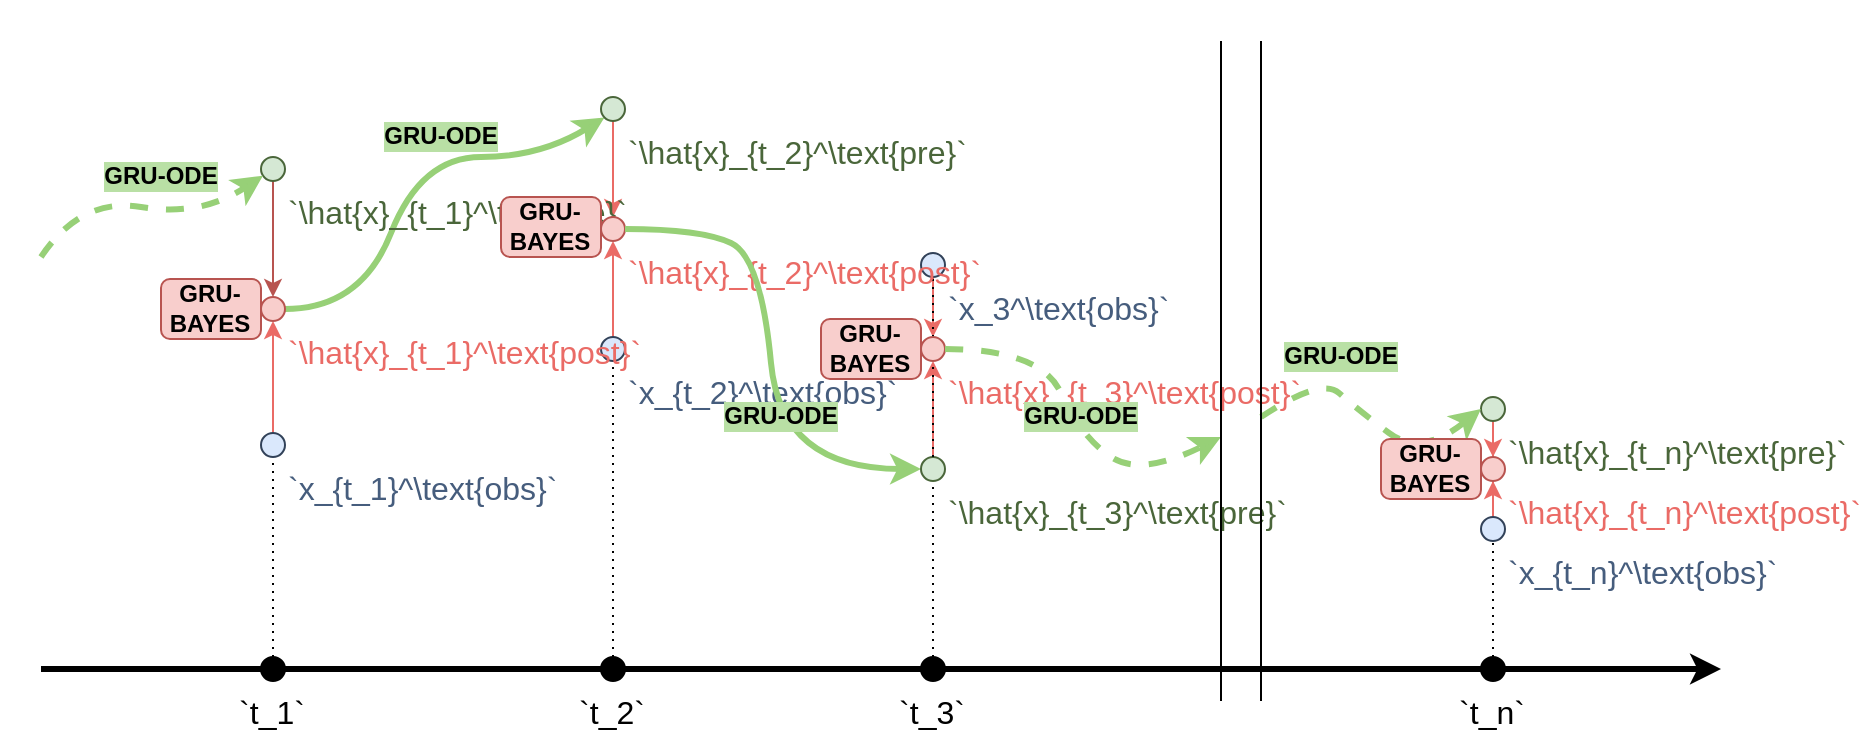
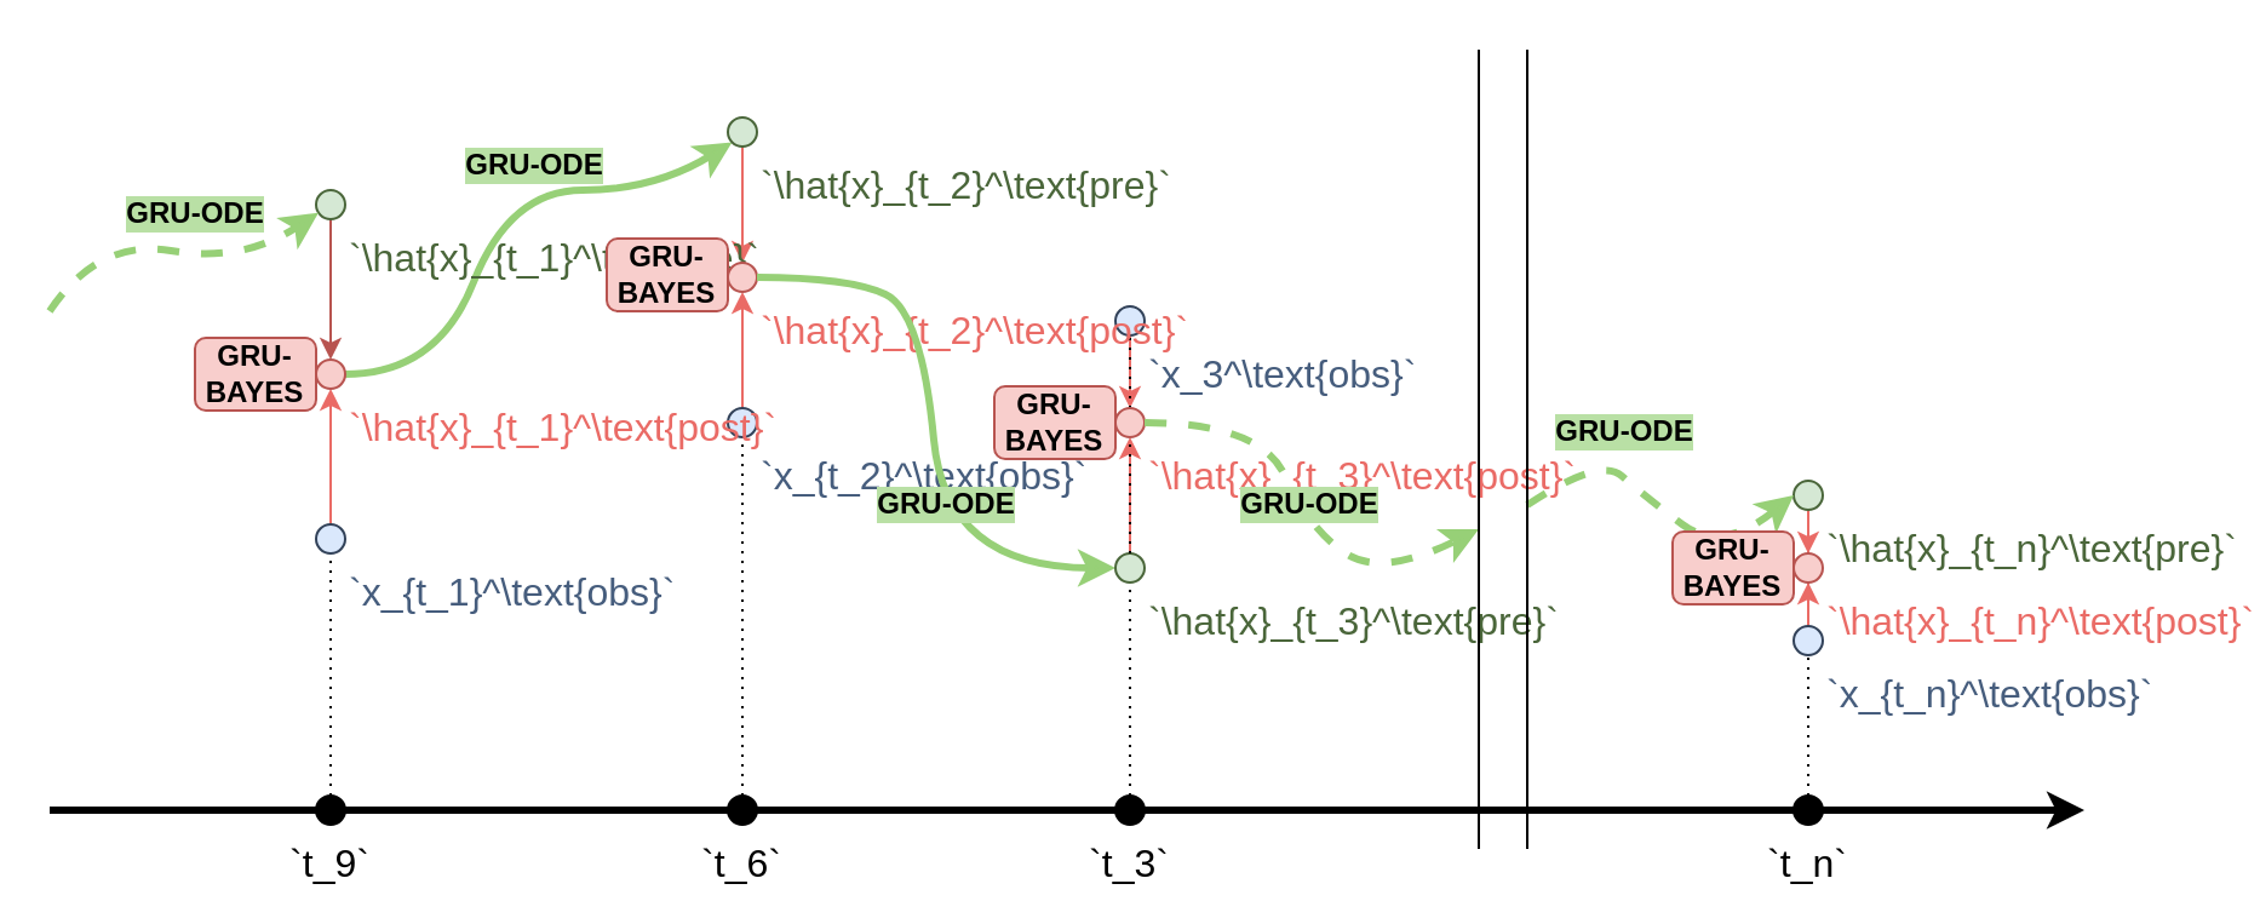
  <mxCell id="0" />
  <mxCell id="1" parent="0" />
  <mxCell id="2" style="edgeStyle=orthogonalEdgeStyle;rounded=0;orthogonalLoop=1;jettySize=auto;html=1;entryX=0.5;entryY=1;entryDx=0;entryDy=0;labelBackgroundColor=#97D077;fontSize=16;fontColor=#EA6B66;strokeColor=#EA6B66;strokeWidth=1;" edge="1" parent="1" source="3" target="21"><mxGeometry relative="1" as="geometry"><mxPoint x="136" y="148" as="targetPoint" /></mxGeometry></mxCell>
  <mxCell id="3" value="&lt;font style=&quot;font-size: 16px;&quot;&gt;`x_{t_1}^\text{obs}`&lt;/font&gt;" style="ellipse;whiteSpace=wrap;html=1;aspect=fixed;fontSize=16;labelBackgroundColor=default;fillColor=#dae8fc;labelPosition=right;verticalLabelPosition=bottom;align=left;verticalAlign=top;horizontal=1;spacingBottom=0;strokeColor=#324259;fontColor=#465D7D;" vertex="1" parent="1"><mxGeometry x="130" y="216" width="12" height="12" as="geometry" /></mxCell>
- <mxCell id="4" value="`t_1`" style="ellipse;whiteSpace=wrap;html=1;aspect=fixed;fontSize=16;labelBackgroundColor=none;fillColor=#000000;labelPosition=center;verticalLabelPosition=bottom;align=center;verticalAlign=top;horizontal=1;spacingBottom=0;" vertex="1" parent="1"><mxGeometry x="130" y="328" width="12" height="12" as="geometry" /></mxCell>
+ <mxCell id="4" value="`t_9`" style="ellipse;whiteSpace=wrap;html=1;aspect=fixed;fontSize=16;labelBackgroundColor=none;fillColor=#000000;labelPosition=center;verticalLabelPosition=bottom;align=center;verticalAlign=top;horizontal=1;spacingBottom=0;" vertex="1" parent="1"><mxGeometry x="130" y="328" width="12" height="12" as="geometry" /></mxCell>
  <mxCell id="5" value="" style="endArrow=classic;html=1;rounded=0;fontSize=16;strokeWidth=3;" edge="1" parent="1"><mxGeometry width="50" height="50" relative="1" as="geometry"><mxPoint x="20" y="334" as="sourcePoint" /><mxPoint x="860" y="334" as="targetPoint" /></mxGeometry></mxCell>
  <mxCell id="6" style="edgeStyle=orthogonalEdgeStyle;rounded=0;orthogonalLoop=1;jettySize=auto;html=1;entryX=0.5;entryY=1;entryDx=0;entryDy=0;labelBackgroundColor=#EA6B66;fontSize=16;fontColor=#EA6B66;strokeColor=#EA6B66;strokeWidth=1;" edge="1" parent="1" source="7" target="22"><mxGeometry relative="1" as="geometry" /></mxCell>
  <mxCell id="7" value="&lt;font style=&quot;font-size: 16px;&quot;&gt;`x_{t_2}^\text{obs}`&lt;/font&gt;" style="ellipse;whiteSpace=wrap;html=1;aspect=fixed;fontSize=16;labelBackgroundColor=none;fillColor=#dae8fc;labelPosition=right;verticalLabelPosition=bottom;align=left;verticalAlign=top;horizontal=1;spacingBottom=0;strokeColor=#324259;fontColor=#465D7D;" vertex="1" parent="1"><mxGeometry x="300" y="168" width="12" height="12" as="geometry" /></mxCell>
- <mxCell id="8" value="`t_2`" style="ellipse;whiteSpace=wrap;html=1;aspect=fixed;fontSize=16;labelBackgroundColor=none;fillColor=#000000;labelPosition=center;verticalLabelPosition=bottom;align=center;verticalAlign=top;horizontal=1;spacingBottom=0;" vertex="1" parent="1"><mxGeometry x="300" y="328" width="12" height="12" as="geometry" /></mxCell>
+ <mxCell id="8" value="`t_6`" style="ellipse;whiteSpace=wrap;html=1;aspect=fixed;fontSize=16;labelBackgroundColor=none;fillColor=#000000;labelPosition=center;verticalLabelPosition=bottom;align=center;verticalAlign=top;horizontal=1;spacingBottom=0;" vertex="1" parent="1"><mxGeometry x="300" y="328" width="12" height="12" as="geometry" /></mxCell>
  <mxCell id="9" style="edgeStyle=orthogonalEdgeStyle;rounded=0;orthogonalLoop=1;jettySize=auto;html=1;entryX=0.5;entryY=0;entryDx=0;entryDy=0;labelBackgroundColor=#B9E0A5;fontSize=16;fontColor=#97D077;strokeColor=#EA6B66;strokeWidth=1;" edge="1" parent="1" source="10" target="27"><mxGeometry relative="1" as="geometry" /></mxCell>
  <mxCell id="10" value="&lt;font style=&quot;font-size: 16px;&quot;&gt;`x_3^\text{obs}`&lt;/font&gt;" style="ellipse;whiteSpace=wrap;html=1;aspect=fixed;fontSize=16;labelBackgroundColor=none;fillColor=#dae8fc;labelPosition=right;verticalLabelPosition=bottom;align=left;verticalAlign=top;horizontal=1;spacingBottom=0;strokeColor=#324259;fontColor=#465D7D;" vertex="1" parent="1"><mxGeometry x="460" y="126" width="12" height="12" as="geometry" /></mxCell>
  <mxCell id="11" value="`t_3`" style="ellipse;whiteSpace=wrap;html=1;aspect=fixed;fontSize=16;labelBackgroundColor=none;fillColor=#000000;labelPosition=center;verticalLabelPosition=bottom;align=center;verticalAlign=top;horizontal=1;spacingBottom=0;" vertex="1" parent="1"><mxGeometry x="460" y="328" width="12" height="12" as="geometry" /></mxCell>
  <mxCell id="12" value="&lt;font style=&quot;font-size: 12px;&quot;&gt;GRU-ODE&lt;/font&gt;" style="curved=1;endArrow=classic;html=1;rounded=0;fontSize=12;strokeWidth=3;exitX=1;exitY=0.5;exitDx=0;exitDy=0;strokeColor=#97D077;labelBackgroundColor=#B9E0A5;labelPosition=center;verticalLabelPosition=middle;align=center;verticalAlign=middle;fontColor=#000000;entryX=0;entryY=1;entryDx=0;entryDy=0;fontStyle=1" edge="1" parent="1" source="21" target="14"><mxGeometry x="0.195" y="10" width="50" height="50" relative="1" as="geometry"><mxPoint x="161" y="133" as="sourcePoint" /><mxPoint x="270" y="64" as="targetPoint" /><Array as="points"><mxPoint x="180" y="154" /><mxPoint x="210" y="78" /><mxPoint x="270" y="78" /></Array><mxPoint as="offset" /></mxGeometry></mxCell>
  <mxCell id="13" style="edgeStyle=orthogonalEdgeStyle;rounded=0;orthogonalLoop=1;jettySize=auto;html=1;entryX=0.5;entryY=0;entryDx=0;entryDy=0;labelBackgroundColor=#EA6B66;fontSize=16;fontColor=#EA6B66;strokeColor=#EA6B66;strokeWidth=1;" edge="1" parent="1" source="14" target="22"><mxGeometry relative="1" as="geometry" /></mxCell>
  <mxCell id="14" value="&lt;font style=&quot;font-size: 16px&quot;&gt;`\hat{x}_{t_2}^\text{pre}`&lt;/font&gt;" style="ellipse;whiteSpace=wrap;html=1;aspect=fixed;fontSize=16;labelBackgroundColor=none;fillColor=#d5e8d4;labelPosition=right;verticalLabelPosition=bottom;align=left;verticalAlign=top;horizontal=1;spacingBottom=0;strokeColor=#4A663A;fontColor=#4A663A;" vertex="1" parent="1"><mxGeometry x="300" y="48" width="12" height="12" as="geometry" /></mxCell>
  <mxCell id="15" style="edgeStyle=orthogonalEdgeStyle;rounded=0;orthogonalLoop=1;jettySize=auto;html=1;entryX=0.5;entryY=0;entryDx=0;entryDy=0;labelBackgroundColor=#97D077;fontSize=16;fontColor=#EA6B66;strokeColor=#b85450;strokeWidth=1;fillColor=#f8cecc;" edge="1" parent="1" source="16" target="21"><mxGeometry relative="1" as="geometry"><mxPoint x="136" y="118" as="targetPoint" /></mxGeometry></mxCell>
  <mxCell id="16" value="&lt;font style=&quot;font-size: 16px;&quot;&gt;`\hat{x}_{t_1}^\text{pre}`&lt;/font&gt;" style="ellipse;whiteSpace=wrap;html=1;aspect=fixed;fontSize=16;labelBackgroundColor=none;fillColor=#d5e8d4;labelPosition=right;verticalLabelPosition=bottom;align=left;verticalAlign=top;horizontal=1;spacingBottom=0;strokeColor=#4A663A;fontColor=#4A663A;" vertex="1" parent="1"><mxGeometry x="130" y="78" width="12" height="12" as="geometry" /></mxCell>
  <mxCell id="17" value="" style="endArrow=none;dashed=1;html=1;dashPattern=1 3;strokeWidth=1;rounded=0;labelBackgroundColor=#97D077;fontSize=16;entryX=0.5;entryY=1;entryDx=0;entryDy=0;exitX=0.5;exitY=0;exitDx=0;exitDy=0;" edge="1" parent="1" source="4" target="3"><mxGeometry width="50" height="50" relative="1" as="geometry"><mxPoint x="300" y="188" as="sourcePoint" /><mxPoint x="350" y="138" as="targetPoint" /></mxGeometry></mxCell>
  <mxCell id="18" value="" style="endArrow=none;dashed=1;html=1;dashPattern=1 3;strokeWidth=1;rounded=0;labelBackgroundColor=#97D077;fontSize=16;entryX=0.5;entryY=1;entryDx=0;entryDy=0;exitX=0.5;exitY=0;exitDx=0;exitDy=0;" edge="1" parent="1" source="8" target="7"><mxGeometry width="50" height="50" relative="1" as="geometry"><mxPoint x="260" y="306" as="sourcePoint" /><mxPoint x="260" y="188" as="targetPoint" /></mxGeometry></mxCell>
  <mxCell id="19" value="" style="endArrow=none;dashed=1;html=1;dashPattern=1 3;strokeWidth=1;rounded=0;labelBackgroundColor=#97D077;fontSize=16;entryX=0.5;entryY=1;entryDx=0;entryDy=0;exitX=0.5;exitY=0;exitDx=0;exitDy=0;startArrow=none;" edge="1" parent="1" source="27" target="10"><mxGeometry width="50" height="50" relative="1" as="geometry"><mxPoint x="410" y="316" as="sourcePoint" /><mxPoint x="410" y="168" as="targetPoint" /></mxGeometry></mxCell>
  <mxCell id="20" value="&lt;font style=&quot;font-size: 12px;&quot;&gt;GRU-BAYES&lt;/font&gt;" style="rounded=1;whiteSpace=wrap;html=1;labelBackgroundColor=none;fontSize=12;fillColor=#f8cecc;verticalAlign=middle;strokeColor=#b85450;fontStyle=1" vertex="1" parent="1"><mxGeometry x="80" y="139" width="50" height="30" as="geometry" /></mxCell>
  <mxCell id="21" value="&lt;font style=&quot;font-size: 16px;&quot;&gt;`\hat{x}_{t_1}^\text{post}`&lt;/font&gt;" style="ellipse;whiteSpace=wrap;html=1;aspect=fixed;fontSize=16;labelBackgroundColor=none;fillColor=#f8cecc;labelPosition=right;verticalLabelPosition=bottom;align=left;verticalAlign=top;horizontal=1;spacingBottom=0;strokeColor=#b85450;fontColor=#EA6B66;" vertex="1" parent="1"><mxGeometry x="130" y="148" width="12" height="12" as="geometry" /></mxCell>
  <mxCell id="22" value="&lt;font style=&quot;font-size: 16px&quot;&gt;`\hat{x}_{t_2}^\text{post}`&lt;/font&gt;" style="ellipse;whiteSpace=wrap;html=1;aspect=fixed;fontSize=16;labelBackgroundColor=none;fillColor=#f8cecc;labelPosition=right;verticalLabelPosition=bottom;align=left;verticalAlign=top;horizontal=1;spacingBottom=0;strokeColor=#b85450;fontColor=#EA6B66;" vertex="1" parent="1"><mxGeometry x="300" y="108" width="12" height="12" as="geometry" /></mxCell>
  <mxCell id="23" value="&lt;font style=&quot;font-size: 12px;&quot;&gt;GRU-ODE&lt;/font&gt;" style="curved=1;endArrow=classic;html=1;rounded=0;fontSize=12;strokeWidth=3;strokeColor=#97D077;labelBackgroundColor=#B9E0A5;labelPosition=center;verticalLabelPosition=middle;align=center;verticalAlign=middle;fontColor=#000000;entryX=0;entryY=0.5;entryDx=0;entryDy=0;exitX=1;exitY=0.5;exitDx=0;exitDy=0;fontStyle=1" edge="1" parent="1" source="22" target="25"><mxGeometry x="0.225" y="2" width="50" height="50" relative="1" as="geometry"><mxPoint x="320" y="114" as="sourcePoint" /><mxPoint x="450" y="144" as="targetPoint" /><Array as="points"><mxPoint x="350" y="114" /><mxPoint x="380" y="128" /><mxPoint x="390" y="234" /></Array><mxPoint as="offset" /></mxGeometry></mxCell>
  <mxCell id="24" style="edgeStyle=orthogonalEdgeStyle;rounded=0;orthogonalLoop=1;jettySize=auto;html=1;entryX=0.5;entryY=1;entryDx=0;entryDy=0;labelBackgroundColor=#B9E0A5;fontSize=16;fontColor=#97D077;strokeColor=#EA6B66;strokeWidth=1;" edge="1" parent="1" source="25" target="27"><mxGeometry relative="1" as="geometry" /></mxCell>
  <mxCell id="25" value="&lt;font style=&quot;font-size: 16px&quot;&gt;`\hat{x}_{t_3}^\text{pre}`&lt;/font&gt;" style="ellipse;whiteSpace=wrap;html=1;aspect=fixed;fontSize=16;labelBackgroundColor=none;fillColor=#d5e8d4;labelPosition=right;verticalLabelPosition=bottom;align=left;verticalAlign=top;horizontal=1;spacingBottom=0;strokeColor=#4A663A;fontColor=#4A663A;" vertex="1" parent="1"><mxGeometry x="460" y="228" width="12" height="12" as="geometry" /></mxCell>
  <mxCell id="26" value="" style="endArrow=none;dashed=1;html=1;dashPattern=1 3;strokeWidth=1;rounded=0;labelBackgroundColor=#97D077;fontSize=16;entryX=0.5;entryY=1;entryDx=0;entryDy=0;exitX=0.5;exitY=0;exitDx=0;exitDy=0;" edge="1" parent="1" source="11" target="25"><mxGeometry width="50" height="50" relative="1" as="geometry"><mxPoint x="466" y="328" as="sourcePoint" /><mxPoint x="466" y="58" as="targetPoint" /></mxGeometry></mxCell>
  <mxCell id="27" value="&lt;font style=&quot;font-size: 16px&quot;&gt;`\hat{x}_{t_3}^\text{post}`&lt;/font&gt;" style="ellipse;whiteSpace=wrap;html=1;aspect=fixed;fontSize=16;labelBackgroundColor=none;fillColor=#f8cecc;labelPosition=right;verticalLabelPosition=bottom;align=left;verticalAlign=top;horizontal=1;spacingBottom=0;strokeColor=#b85450;fontColor=#EA6B66;" vertex="1" parent="1"><mxGeometry x="460" y="168" width="12" height="12" as="geometry" /></mxCell>
  <mxCell id="28" value="" style="endArrow=none;dashed=1;html=1;dashPattern=1 3;strokeWidth=1;rounded=0;labelBackgroundColor=#97D077;fontSize=16;entryX=0.5;entryY=1;entryDx=0;entryDy=0;exitX=0.5;exitY=0;exitDx=0;exitDy=0;startArrow=none;" edge="1" parent="1" source="25" target="27"><mxGeometry width="50" height="50" relative="1" as="geometry"><mxPoint x="466" y="138" as="sourcePoint" /><mxPoint x="466" y="58" as="targetPoint" /></mxGeometry></mxCell>
  <mxCell id="29" value="&lt;font style=&quot;font-size: 12px;&quot;&gt;GRU-ODE&lt;/font&gt;" style="curved=1;endArrow=classic;html=1;rounded=0;fontSize=12;strokeWidth=3;strokeColor=#97D077;labelBackgroundColor=#B9E0A5;labelPosition=center;verticalLabelPosition=middle;align=center;verticalAlign=middle;fontColor=#000000;fontStyle=1;dashed=1;" edge="1" parent="1" target="16"><mxGeometry x="0.101" y="16" width="50" height="50" relative="1" as="geometry"><mxPoint x="20" y="128" as="sourcePoint" /><mxPoint x="111" y="70" as="targetPoint" /><Array as="points"><mxPoint x="40" y="98" /><mxPoint x="100" y="108" /></Array><mxPoint as="offset" /></mxGeometry></mxCell>
  <mxCell id="30" style="edgeStyle=orthogonalEdgeStyle;rounded=0;orthogonalLoop=1;jettySize=auto;html=1;entryX=0.5;entryY=1;entryDx=0;entryDy=0;labelBackgroundColor=#EA6B66;fontSize=16;fontColor=#EA6B66;strokeColor=#EA6B66;strokeWidth=1;" edge="1" parent="1" source="31" target="36"><mxGeometry relative="1" as="geometry" /></mxCell>
  <mxCell id="31" value="&lt;font style=&quot;font-size: 16px&quot;&gt;`x_{t_n}^\text{obs}`&lt;/font&gt;" style="ellipse;whiteSpace=wrap;html=1;aspect=fixed;fontSize=16;labelBackgroundColor=none;fillColor=#dae8fc;labelPosition=right;verticalLabelPosition=bottom;align=left;verticalAlign=top;horizontal=1;spacingBottom=0;strokeColor=#324259;fontColor=#465D7D;" vertex="1" parent="1"><mxGeometry x="740" y="258" width="12" height="12" as="geometry" /></mxCell>
  <mxCell id="32" value="`t_n`" style="ellipse;whiteSpace=wrap;html=1;aspect=fixed;fontSize=16;labelBackgroundColor=none;fillColor=#000000;labelPosition=center;verticalLabelPosition=bottom;align=center;verticalAlign=top;horizontal=1;spacingBottom=0;" vertex="1" parent="1"><mxGeometry x="740" y="328" width="12" height="12" as="geometry" /></mxCell>
  <mxCell id="33" style="edgeStyle=orthogonalEdgeStyle;rounded=0;orthogonalLoop=1;jettySize=auto;html=1;entryX=0.5;entryY=0;entryDx=0;entryDy=0;labelBackgroundColor=#EA6B66;fontSize=16;fontColor=#EA6B66;strokeColor=#EA6B66;strokeWidth=1;" edge="1" parent="1" source="34" target="36"><mxGeometry relative="1" as="geometry" /></mxCell>
  <mxCell id="34" value="&lt;font style=&quot;font-size: 16px&quot;&gt;`\hat{x}_{t_n}^\text{pre}`&lt;/font&gt;" style="ellipse;whiteSpace=wrap;html=1;aspect=fixed;fontSize=16;labelBackgroundColor=none;fillColor=#d5e8d4;labelPosition=right;verticalLabelPosition=bottom;align=left;verticalAlign=top;horizontal=1;spacingBottom=0;strokeColor=#4A663A;fontColor=#4A663A;" vertex="1" parent="1"><mxGeometry x="740" y="198" width="12" height="12" as="geometry" /></mxCell>
  <mxCell id="35" value="" style="endArrow=none;dashed=1;html=1;dashPattern=1 3;strokeWidth=1;rounded=0;labelBackgroundColor=#97D077;fontSize=16;entryX=0.5;entryY=1;entryDx=0;entryDy=0;exitX=0.5;exitY=0;exitDx=0;exitDy=0;" edge="1" parent="1" source="32" target="31"><mxGeometry width="50" height="50" relative="1" as="geometry"><mxPoint x="700" y="306" as="sourcePoint" /><mxPoint x="700" y="188" as="targetPoint" /></mxGeometry></mxCell>
  <mxCell id="36" value="&lt;font style=&quot;font-size: 16px&quot;&gt;`\hat{x}_{t_n}^\text{post}`&lt;/font&gt;" style="ellipse;whiteSpace=wrap;html=1;aspect=fixed;fontSize=16;labelBackgroundColor=none;fillColor=#f8cecc;labelPosition=right;verticalLabelPosition=bottom;align=left;verticalAlign=top;horizontal=1;spacingBottom=0;strokeColor=#b85450;fontColor=#EA6B66;" vertex="1" parent="1"><mxGeometry x="740" y="228" width="12" height="12" as="geometry" /></mxCell>
  <mxCell id="37" value="&lt;font style=&quot;font-size: 12px;&quot;&gt;GRU-ODE&lt;/font&gt;" style="curved=1;endArrow=classic;html=1;rounded=0;fontSize=12;strokeWidth=3;strokeColor=#97D077;labelBackgroundColor=#B9E0A5;labelPosition=center;verticalLabelPosition=middle;align=center;verticalAlign=middle;fontColor=#000000;exitX=1;exitY=0.5;exitDx=0;exitDy=0;fontStyle=1;dashed=1;" edge="1" parent="1" source="27"><mxGeometry x="-0.015" y="4" width="50" height="50" relative="1" as="geometry"><mxPoint x="500" y="132" as="sourcePoint" /><mxPoint x="610" y="218" as="targetPoint" /><Array as="points"><mxPoint x="520" y="174" /><mxPoint x="540" y="218" /><mxPoint x="570" y="238" /></Array><mxPoint as="offset" /></mxGeometry></mxCell>
  <mxCell id="38" value="&lt;font style=&quot;font-size: 12px;&quot;&gt;GRU-ODE&lt;/font&gt;" style="curved=1;endArrow=classic;html=1;rounded=0;fontSize=12;strokeWidth=3;strokeColor=#97D077;labelBackgroundColor=#B9E0A5;labelPosition=center;verticalLabelPosition=middle;align=center;verticalAlign=middle;fontColor=#000000;entryX=0;entryY=0.5;entryDx=0;entryDy=0;fontStyle=1;dashed=1;" edge="1" parent="1" target="34"><mxGeometry x="-0.468" y="14" width="50" height="50" relative="1" as="geometry"><mxPoint x="630" y="208" as="sourcePoint" /><mxPoint x="728" y="214" as="targetPoint" /><Array as="points"><mxPoint x="660" y="188" /><mxPoint x="678" y="204" /><mxPoint x="710" y="228" /></Array><mxPoint as="offset" /></mxGeometry></mxCell>
  <mxCell id="39" value="" style="endArrow=none;html=1;rounded=0;labelBackgroundColor=#B9E0A5;fontSize=12;fontColor=#465D7D;strokeColor=#000000;strokeWidth=1;" edge="1" parent="1"><mxGeometry width="50" height="50" relative="1" as="geometry"><mxPoint x="610" y="350" as="sourcePoint" /><mxPoint x="610" y="20" as="targetPoint" /></mxGeometry></mxCell>
  <mxCell id="40" value="" style="endArrow=none;html=1;rounded=0;labelBackgroundColor=#B9E0A5;fontSize=12;fontColor=#465D7D;strokeColor=#000000;strokeWidth=1;" edge="1" parent="1"><mxGeometry width="50" height="50" relative="1" as="geometry"><mxPoint x="630" y="350" as="sourcePoint" /><mxPoint x="630" y="20" as="targetPoint" /></mxGeometry></mxCell>
  <mxCell id="41" value="&lt;font style=&quot;font-size: 12px;&quot;&gt;GRU-BAYES&lt;/font&gt;" style="rounded=1;whiteSpace=wrap;html=1;labelBackgroundColor=none;fontSize=12;fillColor=#f8cecc;verticalAlign=middle;strokeColor=#b85450;fontStyle=1" vertex="1" parent="1"><mxGeometry x="250" y="98" width="50" height="30" as="geometry" /></mxCell>
  <mxCell id="42" value="&lt;font style=&quot;font-size: 12px;&quot;&gt;GRU-BAYES&lt;/font&gt;" style="rounded=1;whiteSpace=wrap;html=1;labelBackgroundColor=none;fontSize=12;fillColor=#f8cecc;verticalAlign=middle;strokeColor=#b85450;fontStyle=1" vertex="1" parent="1"><mxGeometry x="410" y="159" width="50" height="30" as="geometry" /></mxCell>
  <mxCell id="43" value="&lt;font style=&quot;font-size: 12px;&quot;&gt;GRU-BAYES&lt;/font&gt;" style="rounded=1;whiteSpace=wrap;html=1;labelBackgroundColor=none;fontSize=12;fillColor=#f8cecc;verticalAlign=middle;strokeColor=#b85450;fontStyle=1" vertex="1" parent="1"><mxGeometry x="690" y="219" width="50" height="30" as="geometry" /></mxCell>
